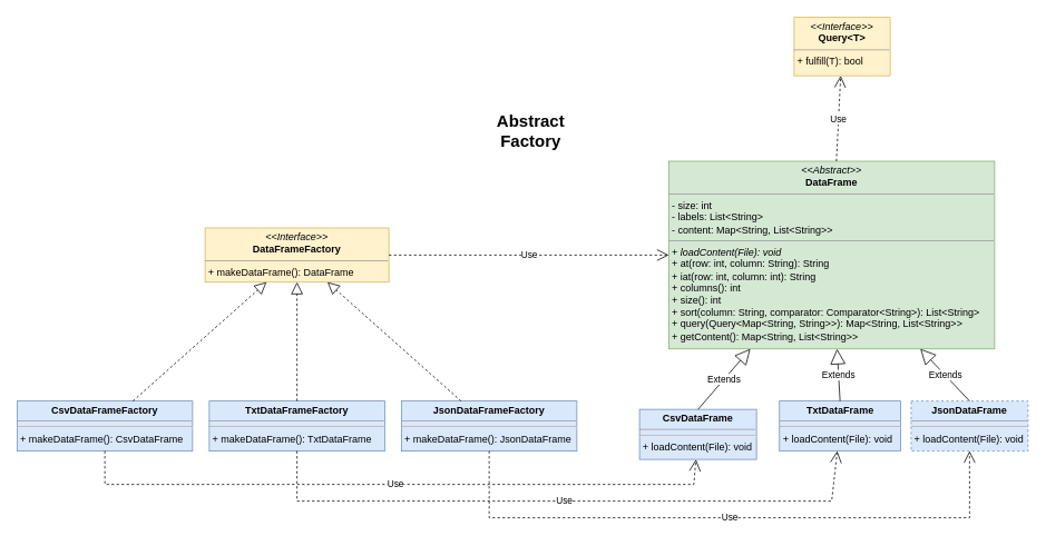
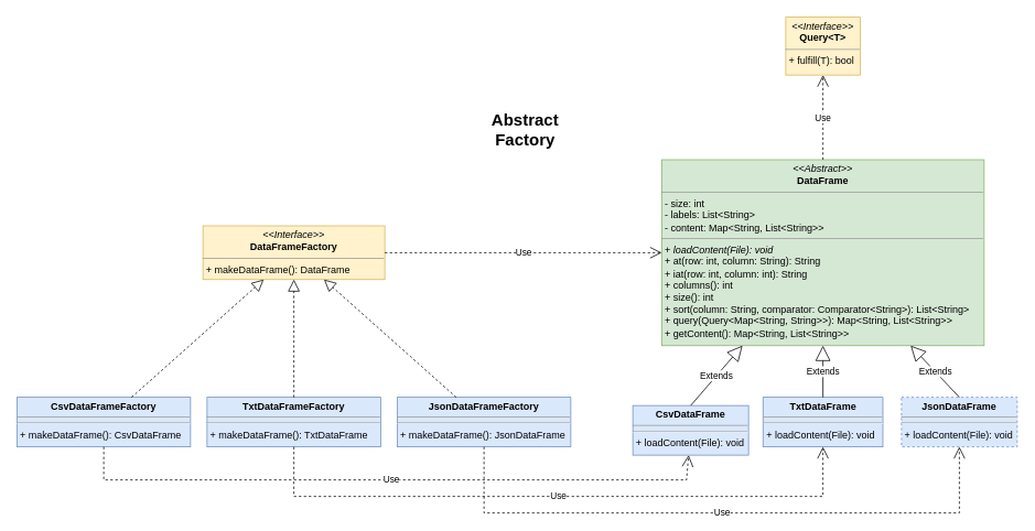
  <mxCell id="0" />
  <mxCell id="1" parent="0" />
  <mxCell id="2" value="&lt;p style=&quot;margin: 0px ; margin-top: 4px ; text-align: center&quot;&gt;&lt;i&gt;&amp;lt;&amp;lt;Interface&amp;gt;&amp;gt;&lt;/i&gt;&lt;br&gt;&lt;b&gt;DataFrameFactory&lt;/b&gt;&lt;/p&gt;&lt;hr size=&quot;1&quot;&gt;&lt;p style=&quot;margin: 0px ; margin-left: 4px&quot;&gt;+ makeDataFrame(): DataFrame&lt;br&gt;&lt;/p&gt;" style="verticalAlign=top;align=left;overflow=fill;fontSize=12;fontFamily=Helvetica;html=1;fillColor=#fff2cc;strokeColor=#d6b656;" parent="1" vertex="1"><mxGeometry x="245" y="272.5" width="220" height="65" as="geometry" /></mxCell>
  <mxCell id="3" value="&lt;p style=&quot;margin: 0px ; margin-top: 4px ; text-align: center&quot;&gt;&lt;i&gt;&amp;lt;&amp;lt;Abstract&amp;gt;&amp;gt;&lt;/i&gt;&lt;br&gt;&lt;b&gt;DataFrame&lt;/b&gt;&lt;/p&gt;&lt;hr size=&quot;1&quot;&gt;&lt;p style=&quot;margin: 0px ; margin-left: 4px&quot;&gt;- size: int&lt;/p&gt;&lt;p style=&quot;margin: 0px ; margin-left: 4px&quot;&gt;- labels: List&amp;lt;String&amp;gt;&lt;br&gt;- content: Map&amp;lt;String, List&amp;lt;String&amp;gt;&amp;gt;&lt;/p&gt;&lt;hr size=&quot;1&quot;&gt;&lt;p style=&quot;margin: 0px ; margin-left: 4px&quot;&gt;+&amp;nbsp;&lt;i&gt;loadContent(File): void&lt;/i&gt;&lt;br&gt;+ at(row: int, column: String): String&lt;/p&gt;&lt;p style=&quot;margin: 0px ; margin-left: 4px&quot;&gt;+ iat(row: int, column: int): String&lt;/p&gt;&lt;p style=&quot;margin: 0px ; margin-left: 4px&quot;&gt;+ columns(): int&lt;br&gt;&lt;/p&gt;&lt;p style=&quot;margin: 0px ; margin-left: 4px&quot;&gt;+ size(): int&lt;br&gt;&lt;/p&gt;&lt;p style=&quot;margin: 0px ; margin-left: 4px&quot;&gt;+ sort(column: String, comparator: Comparator&amp;lt;String&amp;gt;): List&amp;lt;String&amp;gt;&lt;br&gt;&lt;/p&gt;&lt;p style=&quot;margin: 0px ; margin-left: 4px&quot;&gt;+ query(Query&amp;lt;Map&amp;lt;String, String&amp;gt;&amp;gt;): Map&amp;lt;String, List&amp;lt;String&amp;gt;&amp;gt;&lt;br&gt;&lt;/p&gt;&lt;p style=&quot;margin: 0px ; margin-left: 4px&quot;&gt;+ getContent():&amp;nbsp;Map&amp;lt;String, List&amp;lt;String&amp;gt;&amp;gt;&lt;/p&gt;" style="verticalAlign=top;align=left;overflow=fill;fontSize=12;fontFamily=Helvetica;html=1;fillColor=#d5e8d4;strokeColor=#82b366;" parent="1" vertex="1"><mxGeometry x="800" y="192.5" width="390" height="225" as="geometry" /></mxCell>
  <mxCell id="4" value="&lt;p style=&quot;margin: 0px ; margin-top: 4px ; text-align: center&quot;&gt;&lt;b&gt;CsvDataFrame&lt;/b&gt;&lt;/p&gt;&lt;hr size=&quot;1&quot;&gt;&lt;hr&gt;&lt;p style=&quot;margin: 0px ; margin-left: 4px&quot;&gt;+ loadContent(File): void&lt;/p&gt;" style="verticalAlign=top;align=left;overflow=fill;fontSize=12;fontFamily=Helvetica;html=1;fillColor=#dae8fc;strokeColor=#6c8ebf;" parent="1" vertex="1"><mxGeometry x="765" y="490" width="140" height="60" as="geometry" /></mxCell>
  <mxCell id="5" value="Extends" style="endArrow=block;endSize=16;endFill=0;html=1;rounded=0;exitX=0.5;exitY=0;exitDx=0;exitDy=0;" parent="1" source="4" target="3" edge="1"><mxGeometry width="160" relative="1" as="geometry"><mxPoint x="830" y="460" as="sourcePoint" /><mxPoint x="990" y="460" as="targetPoint" /></mxGeometry></mxCell>
- <mxCell id="6" value="&lt;p style=&quot;margin: 0px ; margin-top: 4px ; text-align: center&quot;&gt;&lt;b&gt;TxtDataFrame&lt;/b&gt;&lt;/p&gt;&lt;hr size=&quot;1&quot;&gt;&lt;hr&gt;&lt;p style=&quot;margin: 0px ; margin-left: 4px&quot;&gt;+ loadContent(File): void&lt;/p&gt;" style="verticalAlign=top;align=left;overflow=fill;fontSize=12;fontFamily=Helvetica;html=1;fillColor=#dae8fc;strokeColor=#6c8ebf;" parent="1" vertex="1"><mxGeometry x="932.5" y="480" width="145" height="60" as="geometry" /></mxCell>
+ <mxCell id="6" value="&lt;p style=&quot;margin: 0px ; margin-top: 4px ; text-align: center&quot;&gt;&lt;b&gt;TxtDataFrame&lt;/b&gt;&lt;/p&gt;&lt;hr size=&quot;1&quot;&gt;&lt;hr&gt;&lt;p style=&quot;margin: 0px ; margin-left: 4px&quot;&gt;+ loadContent(File): void&lt;/p&gt;" style="verticalAlign=top;align=left;overflow=fill;fontSize=12;fontFamily=Helvetica;html=1;fillColor=#dae8fc;strokeColor=#6c8ebf;" parent="1" vertex="1"><mxGeometry x="922.5" y="480" width="145" height="60" as="geometry" /></mxCell>
  <mxCell id="7" value="Extends" style="endArrow=block;endSize=16;endFill=0;html=1;rounded=0;exitX=0.5;exitY=0;exitDx=0;exitDy=0;" parent="1" source="6" target="3" edge="1"><mxGeometry width="160" relative="1" as="geometry"><mxPoint x="1000" y="560" as="sourcePoint" /><mxPoint x="995" y="360" as="targetPoint" /></mxGeometry></mxCell>
  <mxCell id="8" value="&lt;p style=&quot;margin: 0px ; margin-top: 4px ; text-align: center&quot;&gt;&lt;b&gt;JsonDataFrame&lt;/b&gt;&lt;/p&gt;&lt;hr size=&quot;1&quot;&gt;&lt;hr&gt;&lt;p style=&quot;margin: 0px ; margin-left: 4px&quot;&gt;+ loadContent(File): void&lt;/p&gt;" style="verticalAlign=top;align=left;overflow=fill;fontSize=12;fontFamily=Helvetica;html=1;fillColor=#dae8fc;strokeColor=#6c8ebf;dashed=1;" parent="1" vertex="1"><mxGeometry x="1090" y="480" width="140" height="60" as="geometry" /></mxCell>
  <mxCell id="9" value="Extends" style="endArrow=block;endSize=16;endFill=0;html=1;rounded=0;exitX=0.5;exitY=0;exitDx=0;exitDy=0;" parent="1" source="8" target="3" edge="1"><mxGeometry width="160" relative="1" as="geometry"><mxPoint x="905" y="710" as="sourcePoint" /><mxPoint x="1065" y="710" as="targetPoint" /></mxGeometry></mxCell>
  <mxCell id="10" value="Use" style="endArrow=open;endSize=12;dashed=1;html=1;rounded=0;" parent="1" source="3" target="22" edge="1"><mxGeometry width="160" relative="1" as="geometry"><mxPoint x="750" y="120" as="sourcePoint" /><mxPoint x="910" y="120" as="targetPoint" /></mxGeometry></mxCell>
  <mxCell id="11" value="Use" style="endArrow=open;endSize=12;dashed=1;html=1;rounded=0;" parent="1" source="2" target="3" edge="1"><mxGeometry width="160" relative="1" as="geometry"><mxPoint x="710" y="270" as="sourcePoint" /><mxPoint x="870" y="270" as="targetPoint" /></mxGeometry></mxCell>
  <mxCell id="12" value="&lt;p style=&quot;margin: 0px ; margin-top: 4px ; text-align: center&quot;&gt;&lt;b&gt;CsvDataFrameFactory&lt;/b&gt;&lt;/p&gt;&lt;hr size=&quot;1&quot;&gt;&lt;p style=&quot;margin: 0px ; margin-left: 4px&quot;&gt;&lt;/p&gt;&lt;hr&gt;&lt;p style=&quot;margin: 0px ; margin-left: 4px&quot;&gt;+ makeDataFrame(): CsvDataFrame&lt;/p&gt;" style="verticalAlign=top;align=left;overflow=fill;fontSize=12;fontFamily=Helvetica;html=1;fillColor=#dae8fc;strokeColor=#6c8ebf;" parent="1" vertex="1"><mxGeometry x="20" y="480" width="210" height="60" as="geometry" /></mxCell>
  <mxCell id="13" value="&lt;p style=&quot;margin: 0px ; margin-top: 4px ; text-align: center&quot;&gt;&lt;b&gt;TxtDataFrameFactory&lt;/b&gt;&lt;/p&gt;&lt;hr size=&quot;1&quot;&gt;&lt;p style=&quot;margin: 0px ; margin-left: 4px&quot;&gt;&lt;/p&gt;&lt;hr&gt;&lt;p style=&quot;margin: 0px ; margin-left: 4px&quot;&gt;+ makeDataFrame(): TxtDataFrame&lt;/p&gt;" style="verticalAlign=top;align=left;overflow=fill;fontSize=12;fontFamily=Helvetica;html=1;fillColor=#dae8fc;strokeColor=#6c8ebf;" parent="1" vertex="1"><mxGeometry x="250" y="480" width="210" height="60" as="geometry" /></mxCell>
  <mxCell id="14" value="&lt;p style=&quot;margin: 0px ; margin-top: 4px ; text-align: center&quot;&gt;&lt;b&gt;JsonDataFrameFactory&lt;/b&gt;&lt;/p&gt;&lt;hr size=&quot;1&quot;&gt;&lt;p style=&quot;margin: 0px ; margin-left: 4px&quot;&gt;&lt;/p&gt;&lt;hr&gt;&lt;p style=&quot;margin: 0px ; margin-left: 4px&quot;&gt;+ makeDataFrame(): JsonDataFrame&lt;/p&gt;" style="verticalAlign=top;align=left;overflow=fill;fontSize=12;fontFamily=Helvetica;html=1;fillColor=#dae8fc;strokeColor=#6c8ebf;" parent="1" vertex="1"><mxGeometry x="480" y="480" width="210" height="60" as="geometry" /></mxCell>
  <mxCell id="15" value="" style="endArrow=block;dashed=1;endFill=0;endSize=12;html=1;rounded=0;" parent="1" source="12" target="2" edge="1"><mxGeometry width="160" relative="1" as="geometry"><mxPoint x="70" y="405" as="sourcePoint" /><mxPoint x="230" y="405" as="targetPoint" /></mxGeometry></mxCell>
  <mxCell id="16" value="" style="endArrow=block;dashed=1;endFill=0;endSize=12;html=1;rounded=0;" parent="1" source="13" target="2" edge="1"><mxGeometry width="160" relative="1" as="geometry"><mxPoint x="80" y="415" as="sourcePoint" /><mxPoint x="240" y="415" as="targetPoint" /></mxGeometry></mxCell>
  <mxCell id="17" value="" style="endArrow=block;dashed=1;endFill=0;endSize=12;html=1;rounded=0;" parent="1" source="14" target="2" edge="1"><mxGeometry width="160" relative="1" as="geometry"><mxPoint x="90" y="425" as="sourcePoint" /><mxPoint x="250" y="425" as="targetPoint" /></mxGeometry></mxCell>
  <mxCell id="18" value="Use" style="endArrow=open;endSize=12;dashed=1;html=1;rounded=0;" parent="1" source="12" target="4" edge="1"><mxGeometry width="160" relative="1" as="geometry"><mxPoint x="150" y="680" as="sourcePoint" /><mxPoint x="310" y="680" as="targetPoint" /><Array as="points"><mxPoint x="125" y="580" /><mxPoint x="830" y="580" /></Array></mxGeometry></mxCell>
  <mxCell id="19" value="Use" style="endArrow=open;endSize=12;dashed=1;html=1;rounded=0;" parent="1" source="13" target="6" edge="1"><mxGeometry width="160" relative="1" as="geometry"><mxPoint x="220" y="600" as="sourcePoint" /><mxPoint x="1018.333" y="590" as="targetPoint" /><Array as="points"><mxPoint x="355" y="600" /><mxPoint x="995" y="600" /></Array></mxGeometry></mxCell>
  <mxCell id="20" value="Use" style="endArrow=open;endSize=12;dashed=1;html=1;rounded=0;" parent="1" source="14" target="8" edge="1"><mxGeometry width="160" relative="1" as="geometry"><mxPoint y="610" as="sourcePoint" x="430" /><mxPoint x="1228.333" y="600" as="targetPoint" /><Array as="points"><mxPoint x="585" y="620" /><mxPoint x="1160" y="620" /></Array></mxGeometry></mxCell>
  <mxCell id="21" value="&lt;b&gt;&lt;font style=&quot;font-size: 20px&quot;&gt;Abstract Factory&lt;/font&gt;&lt;/b&gt;" style="text;html=1;strokeColor=none;fillColor=none;align=center;verticalAlign=middle;whiteSpace=wrap;rounded=0;" parent="1" vertex="1"><mxGeometry x="590" y="130" width="90" height="50" as="geometry" /></mxCell>
- <mxCell id="22" value="&lt;p style=&quot;margin: 0px ; margin-top: 4px ; text-align: center&quot;&gt;&lt;i&gt;&amp;lt;&amp;lt;Interface&amp;gt;&amp;gt;&lt;/i&gt;&lt;br&gt;&lt;b&gt;Query&amp;lt;T&amp;gt;&lt;/b&gt;&lt;/p&gt;&lt;hr size=&quot;1&quot;&gt;&lt;p style=&quot;margin: 0px ; margin-left: 4px&quot;&gt;+ fulfill(T): bool&lt;/p&gt;" style="verticalAlign=top;align=left;overflow=fill;fontSize=12;fontFamily=Helvetica;html=1;fillColor=#fff2cc;strokeColor=#d6b656;" vertex="1" parent="1"><mxGeometry x="950" y="20" width="115" height="70" as="geometry" /></mxCell>
+ <mxCell id="22" value="&lt;p style=&quot;margin: 0px ; margin-top: 4px ; text-align: center&quot;&gt;&lt;i&gt;&amp;lt;&amp;lt;Interface&amp;gt;&amp;gt;&lt;/i&gt;&lt;br&gt;&lt;b&gt;Query&amp;lt;T&amp;gt;&lt;/b&gt;&lt;/p&gt;&lt;hr size=&quot;1&quot;&gt;&lt;p style=&quot;margin: 0px ; margin-left: 4px&quot;&gt;+ fulfill(T): bool&lt;/p&gt;" style="verticalAlign=top;align=left;overflow=fill;fontSize=12;fontFamily=Helvetica;html=1;fillColor=#fff2cc;strokeColor=#d6b656;" vertex="1" parent="1"><mxGeometry x="950" y="20" width="90" height="70" as="geometry" /></mxCell>
